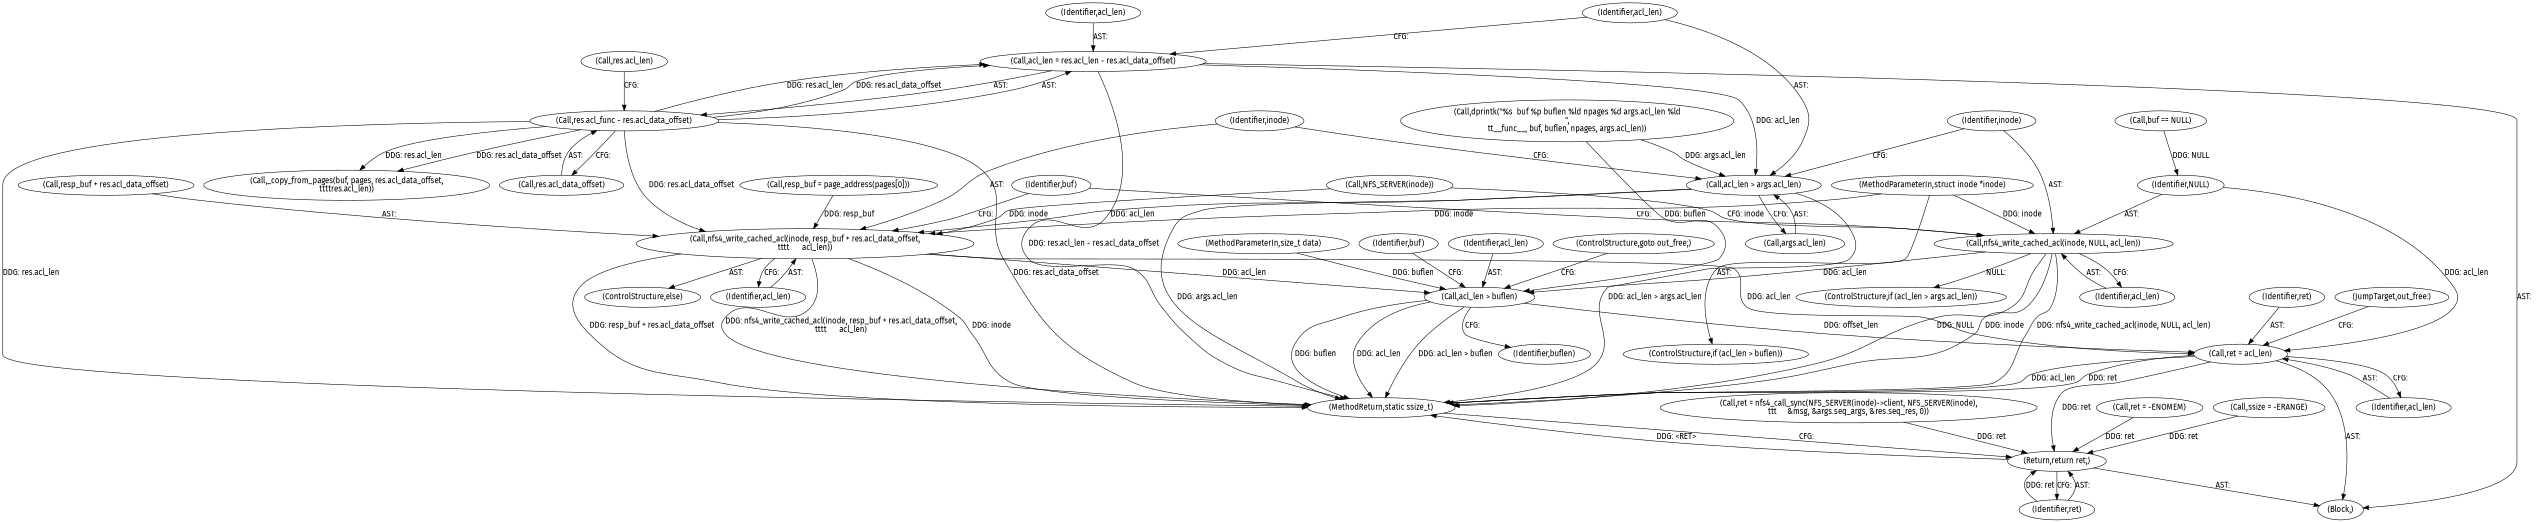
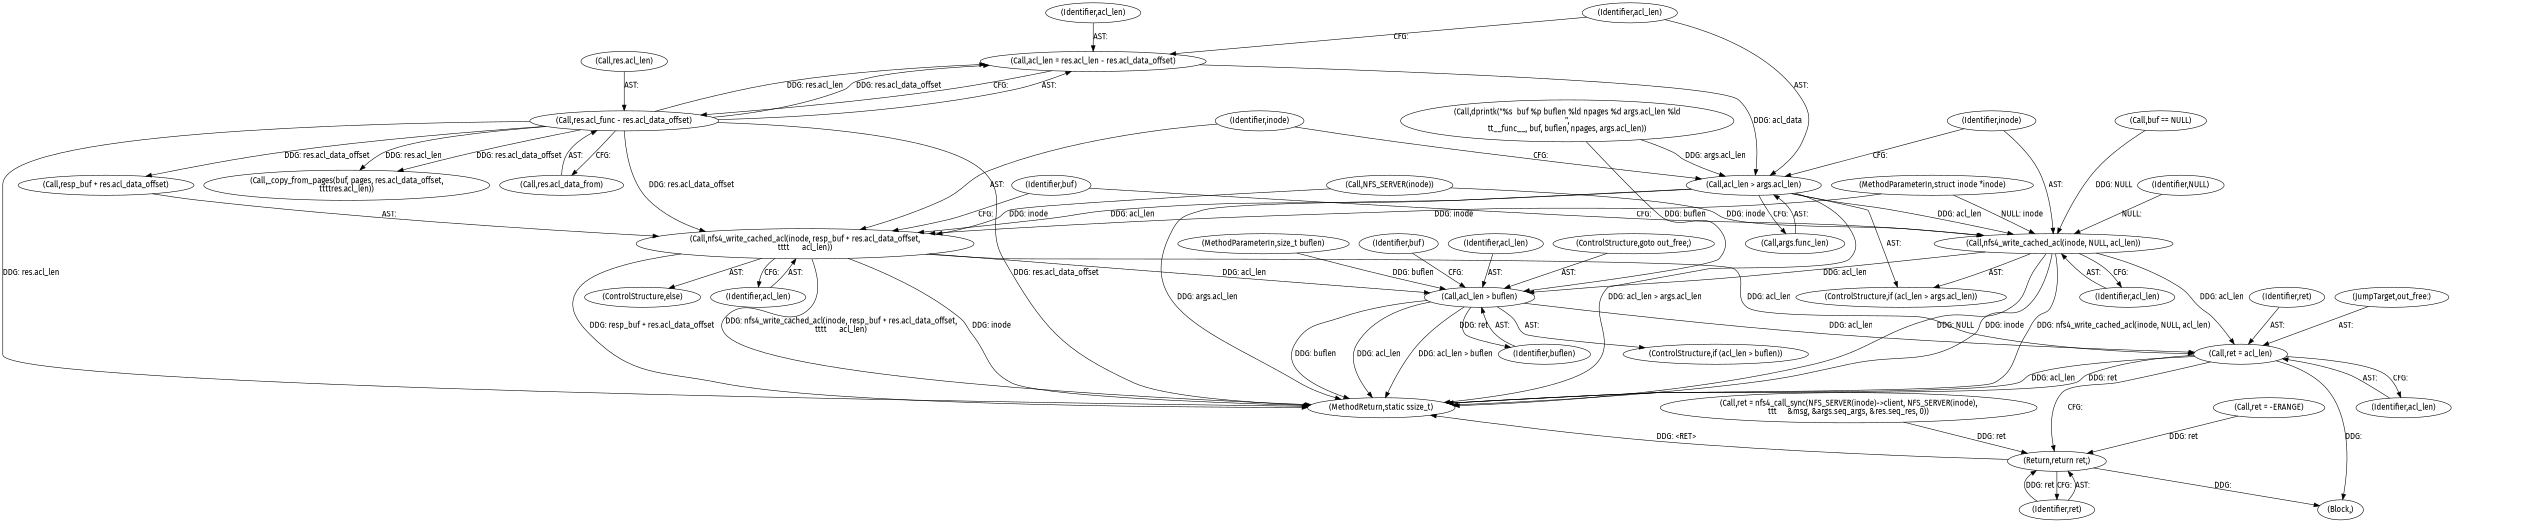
  digraph {
    fontname="Fira Sans"
    node [fontname="Fira Sans"]
    edge [fontname="Fira Sans"]
    n1 [label="(Call,acl_len = res.acl_len - res.acl_data_offset)"]
    n2 [label="(Call,res.acl_func - res.acl_data_offset)"]
    n3 [label="(Call,acl_len > args.acl_len)"]
    n4 [label="(MethodReturn,static ssize_t)"]
    n5 [label="(Block,)"]
    n6 [label="(Call,nfs4_write_cached_acl(inode, resp_buf + res.acl_data_offset,\n\t\t\t\t      acl_len))"]
    n7 [label="(Call,_copy_from_pages(buf, pages, res.acl_data_offset,\n\t\t\t\tres.acl_len))"]
-   n8 [label="(Call,res.acl_data_offset)"]
+   n8 [label="(Call,res.acl_data_from)"]
    n9 [label="(Call,resp_buf + res.acl_data_offset)"]
    n10 [label="(Call,nfs4_write_cached_acl(inode, NULL, acl_len))"]
    n11 [label="(ControlStructure,if (acl_len > args.acl_len))"]
-   n12 [label="(Call,args.acl_len)"]
+   n12 [label="(Call,args.func_len)"]
    n13 [label="(Return,return ret;)"]
    n14 [label="(Call,acl_len > buflen)"]
    n15 [label="(Call,ret = acl_len)"]
    n16 [label="(ControlStructure,else)"]
    n17 [label="(Identifier,acl_len)"]
    n18 [label="(Identifier,acl_len)"]
    n19 [label="(Identifier,buflen)"]
    n20 [label="(ControlStructure,if (acl_len > buflen))"]
    n21 [label="(Identifier,acl_len)"]
    n22 [label="(Identifier,ret)"]
    n23 [label="(Call,ret = nfs4_call_sync(NFS_SERVER(inode)->client, NFS_SERVER(inode),\n\t\t\t     &msg, &args.seq_args, &res.seq_res, 0))"]
    n24 [label="(Call,NFS_SERVER(inode))"]
    n25 [label="(Call,res.acl_len)"]
    n26 [label="(Identifier,buf)"]
-   n27 [label="(Call,ret = -ENOMEM)"]
    n28 [label="(Identifier,inode)"]
    n29 [label="(Identifier,acl_len)"]
    n30 [label="(Call,buf == NULL)"]
    n31 [label="(Identifier,buf)"]
    n32 [label="(Identifier,ret)"]
    n33 [label="(Identifier,acl_len)"]
    n34 [label="(Identifier,acl_len)"]
    n35 [label="(ControlStructure,goto out_free;)"]
    n36 [label="(Identifier,NULL)"]
    n37 [label="(Call,dprintk(\"%s  buf %p buflen %ld npages %d args.acl_len %ld\n\",\n\t\t__func__, buf, buflen, npages, args.acl_len))"]
-   n38 [label="(Call,ssize = -ERANGE)"]
-   n39 [label="(MethodParameterIn,size_t data)"]
-   n40 [label="(Call,resp_buf = page_address(pages[0]))"]
+   n38 [label="(Call,ret = -ERANGE)"]
+   n39 [label="(MethodParameterIn,size_t buflen)"]
    n41 [label="(JumpTarget,out_free:)"]
    n42 [label="(MethodParameterIn,struct inode *inode)"]
    n43 [label="(Identifier,inode)"]
-   n1 -> n2 [label="AST: "]
-   n1 -> n3 [label="DDG: acl_len"]
-   n1 -> n4 [label="DDG: res.acl_len - res.acl_data_offset"]
-   n1 -> n5 [label="AST: "]
+   n1 -> n2 [label="CFG: "]
+   n1 -> n3 [label="DDG: acl_data"]
    n2 -> n1 [label="AST: "]
    n2 -> n1 [label="DDG: res.acl_len"]
    n2 -> n1 [label="DDG: res.acl_data_offset"]
    n2 -> n4 [label="DDG: res.acl_data_offset"]
    n2 -> n4 [label="DDG: res.acl_len"]
    n2 -> n6 [label="DDG: res.acl_data_offset"]
    n2 -> n7 [label="DDG: res.acl_data_offset"]
    n2 -> n7 [label="DDG: res.acl_len"]
    n2 -> n8 [label="CFG: "]
+   n2 -> n9 [label="DDG: res.acl_data_offset"]
    n3 -> n4 [label="DDG: acl_len > args.acl_len"]
    n3 -> n4 [label="DDG: args.acl_len"]
    n3 -> n6 [label="DDG: acl_len"]
+   n3 -> n10 [label="DDG: acl_len"]
+   n3 -> n11 [label="AST: "]
    n3 -> n12 [label="CFG: "]
-   n4 -> n13 [label="CFG: "]
    n6 -> n4 [label="DDG: inode"]
    n6 -> n4 [label="DDG: resp_buf + res.acl_data_offset"]
    n6 -> n4 [label="DDG: nfs4_write_cached_acl(inode, resp_buf + res.acl_data_offset,\n\t\t\t\t      acl_len)"]
    n6 -> n14 [label="DDG: acl_len"]
    n6 -> n15 [label="DDG: acl_len"]
    n6 -> n16 [label="AST: "]
    n6 -> n17 [label="CFG: "]
    n8 -> n2 [label="AST: "]
    n9 -> n6 [label="AST: "]
    n10 -> n4 [label="DDG: nfs4_write_cached_acl(inode, NULL, acl_len)"]
    n10 -> n4 [label="DDG: NULL"]
    n10 -> n4 [label="DDG: inode"]
-   n10 -> n11 [label="NULL: "]
+   n10 -> n11 [label="AST: "]
    n10 -> n14 [label="DDG: acl_len"]
-   n36 -> n15 [label="DDG: acl_len"]
+   n10 -> n15 [label="DDG: acl_len"]
    n10 -> n18 [label="CFG: "]
    n12 -> n3 [label="AST: "]
    n13 -> n4 [label="DDG: <RET>"]
-   n13 -> n5 [label="AST: "]
+   n13 -> n5 [label="DDG: "]
    n13 -> n22 [label="CFG: "]
    n14 -> n4 [label="DDG: buflen"]
    n14 -> n4 [label="DDG: acl_len"]
    n14 -> n4 [label="DDG: acl_len > buflen"]
-   n14 -> n15 [label="DDG: offset_len"]
-   n14 -> n19 [label="CFG: "]
-   n42 -> n20 [label="AST: "]
+   n14 -> n15 [label="DDG: acl_len"]
+   n14 -> n19 [label="DDG: ret"]
+   n14 -> n20 [label="AST: "]
    n15 -> n4 [label="DDG: acl_len"]
    n15 -> n4 [label="DDG: ret"]
-   n15 -> n5 [label="AST: "]
-   n15 -> n13 [label="DDG: ret"]
+   n15 -> n5 [label="DDG: "]
+   n15 -> n13 [label="CFG: "]
    n15 -> n21 [label="CFG: "]
    n17 -> n6 [label="AST: "]
    n18 -> n10 [label="AST: "]
+   n19 -> n14 [label="AST: "]
    n21 -> n15 [label="AST: "]
    n22 -> n13 [label="AST: "]
    n22 -> n13 [label="DDG: ret"]
    n23 -> n13 [label="DDG: ret"]
    n24 -> n6 [label="DDG: inode"]
-   n24 -> n10 [label="CFG: inode"]
-   n25 -> n2 [label="CFG: "]
+   n24 -> n10 [label="DDG: inode"]
+   n25 -> n2 [label="AST: "]
    n26 -> n6 [label="CFG: "]
    n26 -> n10 [label="CFG: "]
-   n27 -> n13 [label="DDG: ret"]
    n28 -> n3 [label="CFG: "]
    n28 -> n10 [label="AST: "]
    n29 -> n1 [label="CFG: "]
    n29 -> n3 [label="AST: "]
-   n30 -> n36 [label="DDG: NULL"]
+   n30 -> n10 [label="DDG: NULL"]
    n31 -> n14 [label="CFG: "]
    n32 -> n15 [label="AST: "]
    n33 -> n1 [label="AST: "]
    n34 -> n14 [label="AST: "]
-   n35 -> n14 [label="CFG: "]
-   n36 -> n10 [label="AST: "]
+   n35 -> n14 [label="AST: "]
+   n36 -> n10 [label="NULL: "]
    n37 -> n3 [label="DDG: args.acl_len"]
    n37 -> n14 [label="DDG: buflen"]
    n38 -> n13 [label="DDG: ret"]
    n39 -> n14 [label="DDG: buflen"]
-   n40 -> n6 [label="DDG: resp_buf"]
-   n41 -> n15 [label="CFG: "]
+   n41 -> n15 [label="AST: "]
    n42 -> n6 [label="DDG: inode"]
-   n42 -> n10 [label="DDG: inode"]
+   n42 -> n10 [label="NULL: inode"]
    n43 -> n3 [label="CFG: "]
    n43 -> n6 [label="AST: "]
  }
